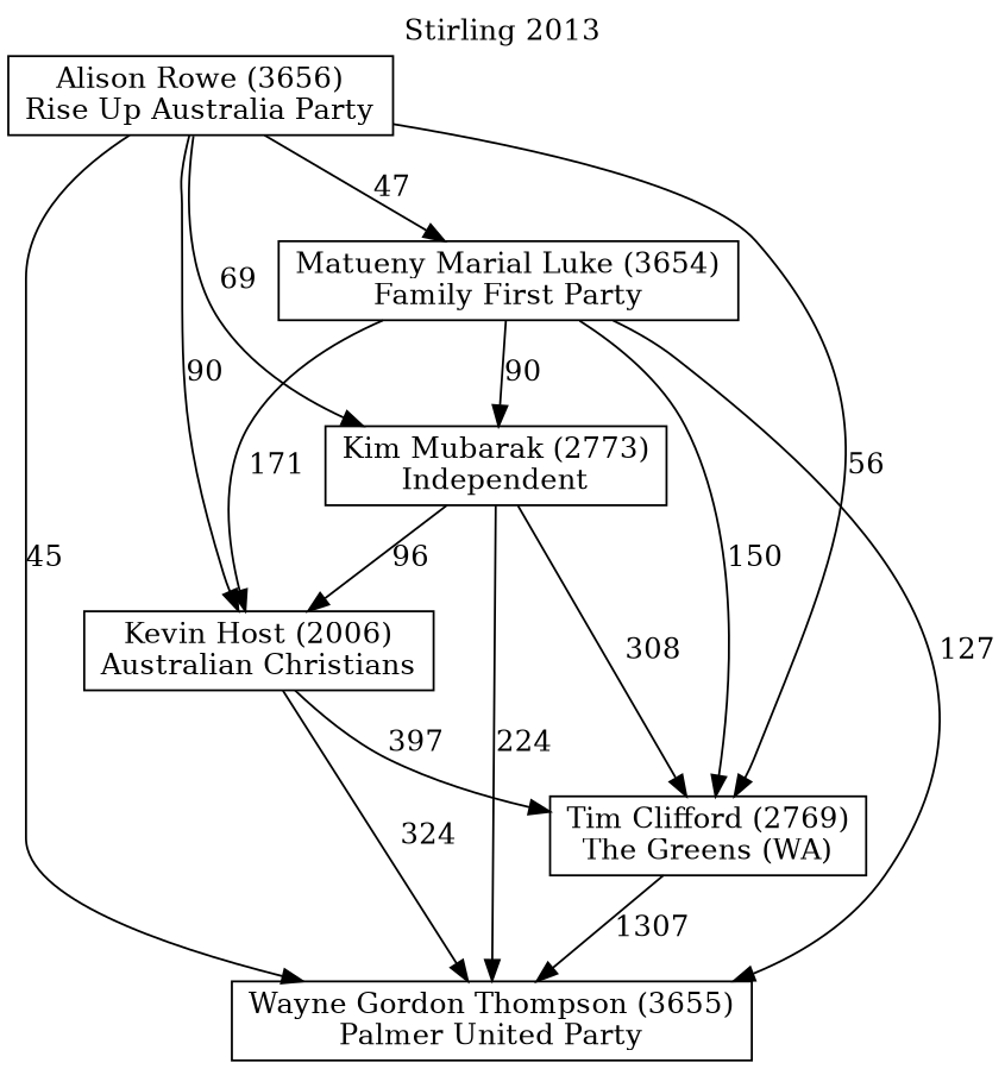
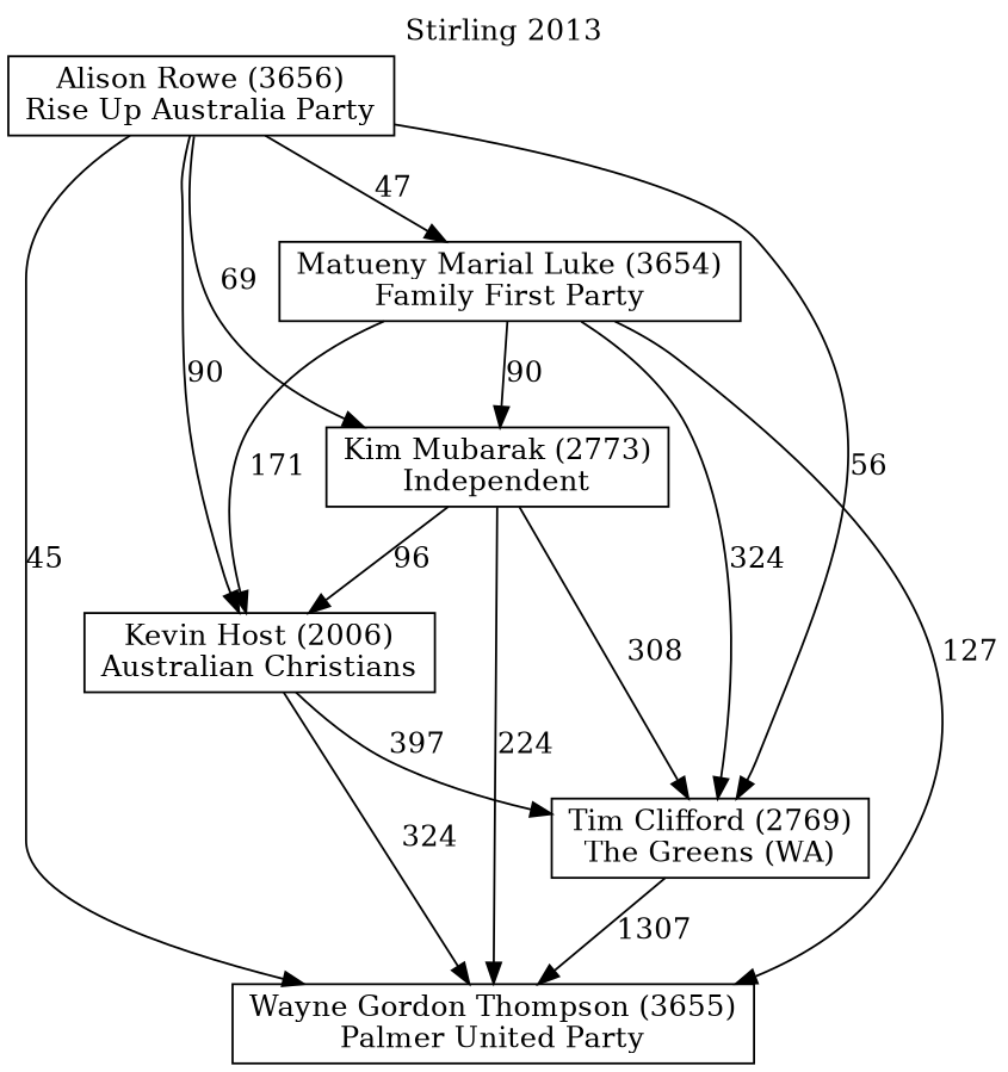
  digraph {
    label="Stirling 2013"
    labelloc=t
    mclimit=10
    node [shape=box]
    n1 [label="Alison Rowe (3656)\nRise Up Australia Party"]
    n2 [label="Kevin Host (2006)\nAustralian Christians"]
    n3 [label="Kim Mubarak (2773)\nIndependent"]
    n4 [label="Matueny Marial Luke (3654)\nFamily First Party"]
    n5 [label="Tim Clifford (2769)\nThe Greens (WA)"]
    n6 [label="Wayne Gordon Thompson (3655)\nPalmer United Party"]
    n1 -> n2 [label=90]
    n1 -> n3 [label=69]
    n1 -> n4 [label=47]
    n1 -> n5 [label=56]
    n1 -> n6 [label=45]
    n2 -> n5 [label=397]
    n2 -> n6 [label=324]
    n3 -> n2 [label=96]
    n3 -> n5 [label=308]
    n3 -> n6 [label=224]
    n4 -> n2 [label=171]
    n4 -> n3 [label=90]
-   n4 -> n5 [label=150]
+   n4 -> n5 [label=324]
    n4 -> n6 [label=127]
    n5 -> n6 [label=1307]
  }
